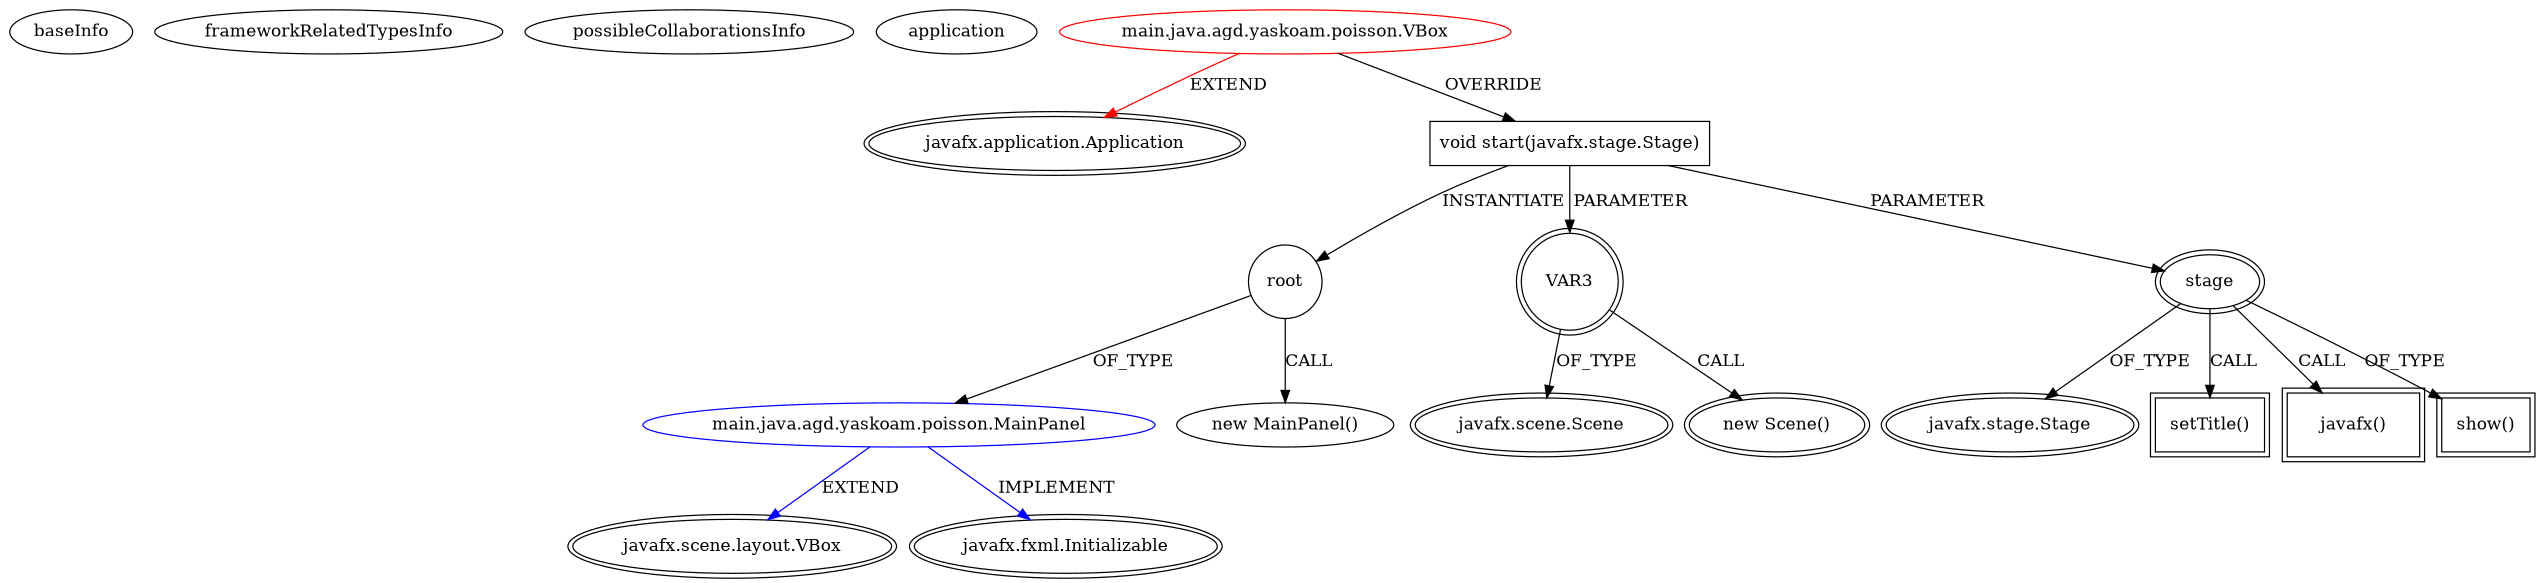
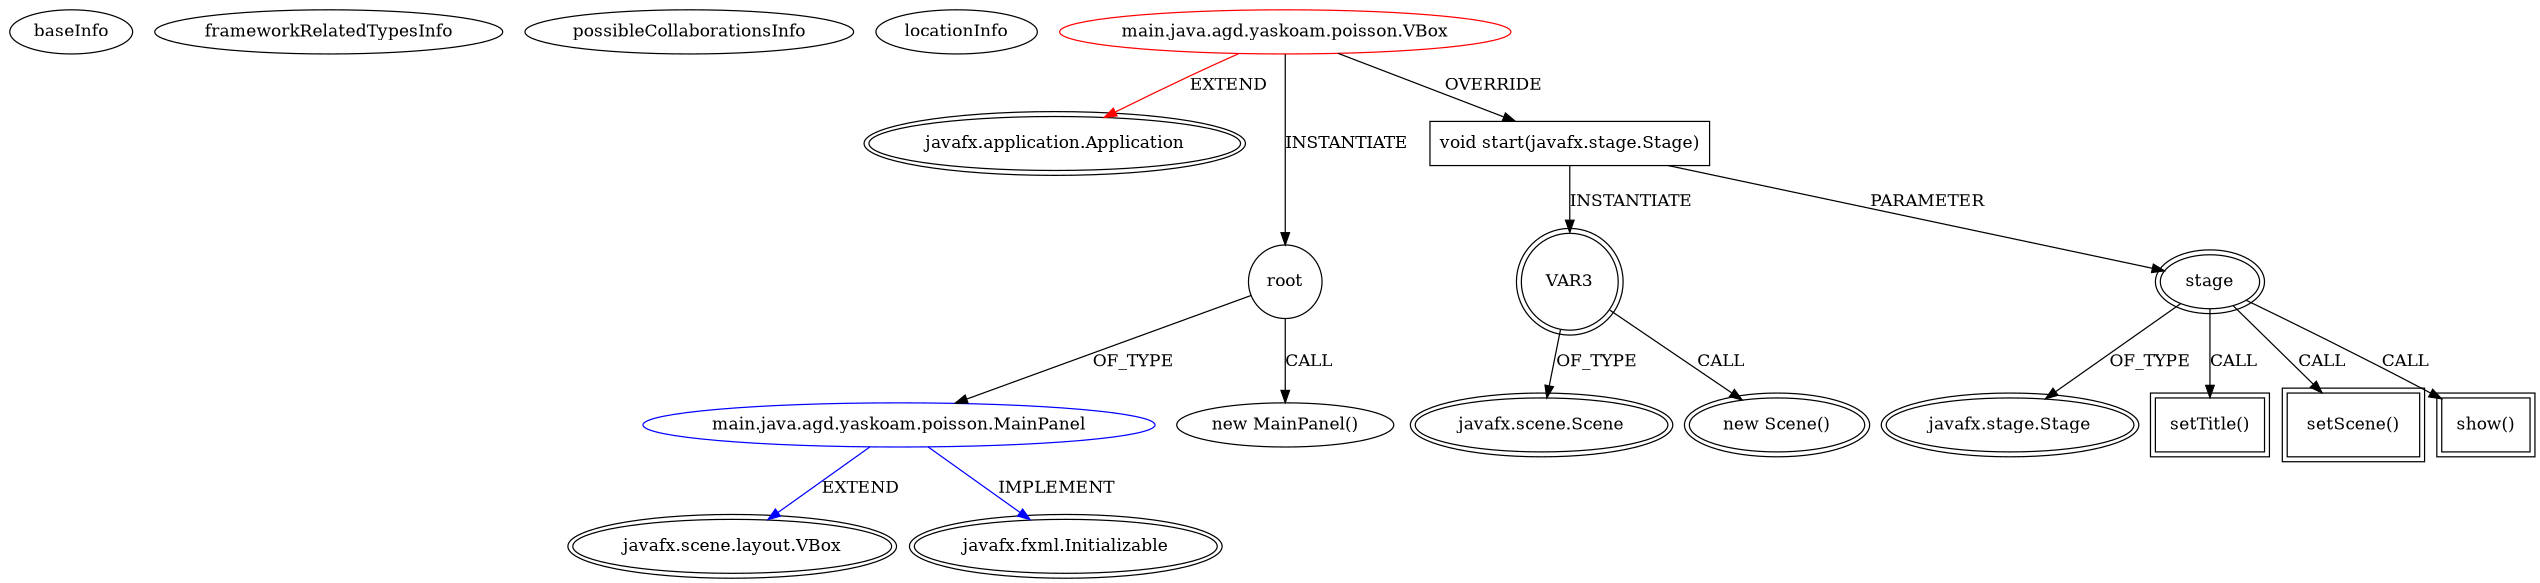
  digraph {
    node [isFrameworkType=true peripheries=2]
    baseInfo [category=extension_graph graphId=1788 isAnonymous=false possibleRelation=true isFrameworkType="" peripheries=""]
    frameworkRelatedTypesInfo [0="javafx.application.Application" isFrameworkType="" peripheries=""]
    possibleCollaborationsInfo [0="1788~OVERRIDING_METHOD_DECLARATION-INSTANTIATION-~javafx.application.Application ~javafx.scene.layout.VBox javafx.fxml.Initializable ~false~false" isFrameworkType="" peripheries=""]
-   locationInfo [contextSignature=Main filePath="/alexei-yasko-PoissonDistributionDemo/PoissonDistributionDemo-master/src/main/java/agd/yaskoam/poisson/Main.java" graphId=1788 projectName="alexei-yasko-PoissonDistributionDemo" label=application isFrameworkType="" peripheries=""]
+   locationInfo [contextSignature=Main filePath="/alexei-yasko-PoissonDistributionDemo/PoissonDistributionDemo-master/src/main/java/agd/yaskoam/poisson/Main.java" graphId=1788 projectName="alexei-yasko-PoissonDistributionDemo" isFrameworkType="" peripheries=""]
    n5 [color=red isFrameworkType=false label="main.java.agd.yaskoam.poisson.VBox" vertexType=ROOT_CLIENT_CLASS_DECLARATION peripheries=""]
    n6 [label="javafx.application.Application" vertexType=FRAMEWORK_CLASS_TYPE]
    n7 [isFrameworkType=false label="void start(javafx.stage.Stage)" shape=box vertexType=OVERRIDING_METHOD_DECLARATION peripheries=""]
    n8 [label=stage vertexType=PARAMETER_DECLARATION]
    n9 [isFrameworkType=false label=root shape=circle vertexType=VARIABLE_EXPRESION peripheries=""]
    n10 [label=VAR3 shape=circle vertexType=VARIABLE_EXPRESION]
    n11 [label="javafx.stage.Stage" vertexType=FRAMEWORK_CLASS_TYPE]
    n12 [label="setTitle()" shape=box vertexType=INSIDE_CALL]
-   n13 [label="javafx()" shape=box vertexType=INSIDE_CALL]
+   n13 [label="setScene()" shape=box vertexType=INSIDE_CALL]
    n14 [label="show()" shape=box vertexType=INSIDE_CALL]
    n15 [color=blue isFrameworkType=false label="main.java.agd.yaskoam.poisson.MainPanel" vertexType=REFERENCE_CLIENT_CLASS_DECLARATION peripheries=""]
    n16 [isFrameworkType=false label="new MainPanel()" vertexType=CONSTRUCTOR_CALL peripheries=""]
    n17 [label="javafx.scene.Scene" vertexType=FRAMEWORK_CLASS_TYPE]
    n18 [label="new Scene()" vertexType=CONSTRUCTOR_CALL]
    n19 [label="javafx.scene.layout.VBox" vertexType=FRAMEWORK_CLASS_TYPE]
    n20 [label="javafx.fxml.Initializable" vertexType=FRAMEWORK_INTERFACE_TYPE]
    n5 -> n6 [color=red label=EXTEND]
    n5 -> n7 [label=OVERRIDE]
    n7 -> n8 [label=PARAMETER]
-   n7 -> n9 [label=INSTANTIATE]
-   n7 -> n10 [label=PARAMETER]
+   n5 -> n9 [label=INSTANTIATE]
+   n7 -> n10 [label=INSTANTIATE]
    n8 -> n11 [label=OF_TYPE]
    n8 -> n12 [label=CALL]
    n8 -> n13 [label=CALL]
-   n8 -> n14 [label=OF_TYPE]
+   n8 -> n14 [label=CALL]
    n9 -> n15 [label=OF_TYPE]
    n9 -> n16 [label=CALL]
    n10 -> n17 [label=OF_TYPE]
    n10 -> n18 [label=CALL]
    n15 -> n19 [color=blue label=EXTEND]
    n15 -> n20 [color=blue label=IMPLEMENT]
  }
